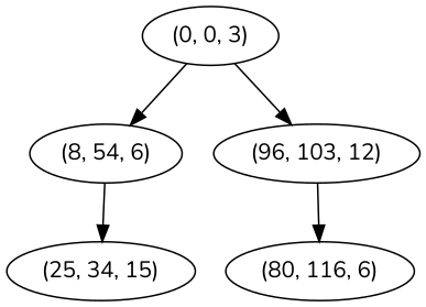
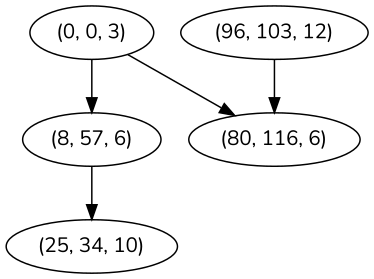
  digraph {
    fontname=Nunito
    node [fontname=Nunito]
    edge [fontname=Nunito]
    n1 [label="(0, 0, 3)"]
-   "(8, 54, 6)"
+   "(8, 54, 6)" [label="(8, 57, 6)"]
    "(80, 116, 6)"
-   "(25, 34, 10)" [label="(25, 34, 15)"]
+   "(25, 34, 10)"
    "(96, 103, 12)"
    n1 -> "(8, 54, 6)"
-   n1 -> "(96, 103, 12)"
+   n1 -> "(80, 116, 6)"
    "(8, 54, 6)" -> "(25, 34, 10)"
    "(96, 103, 12)" -> "(80, 116, 6)"
  }
